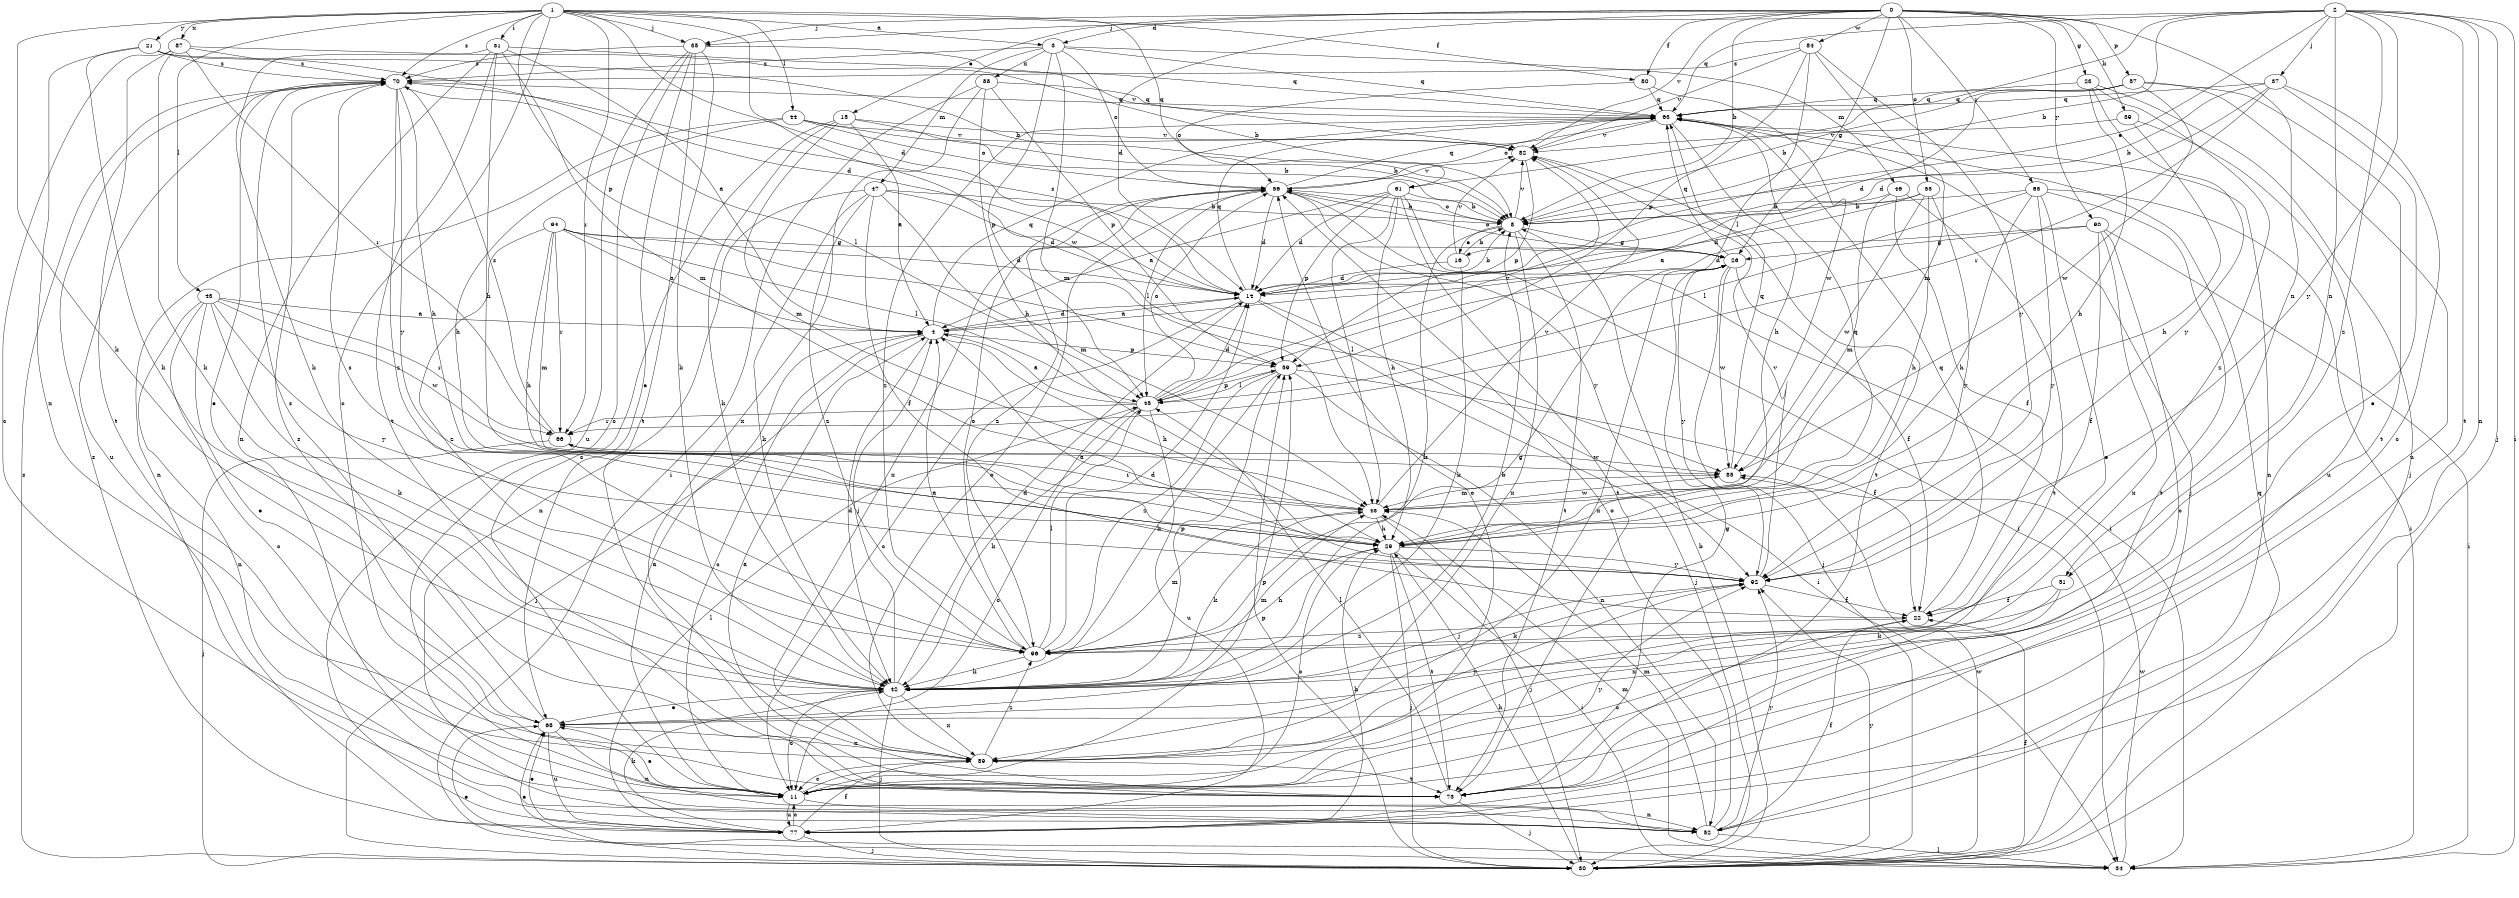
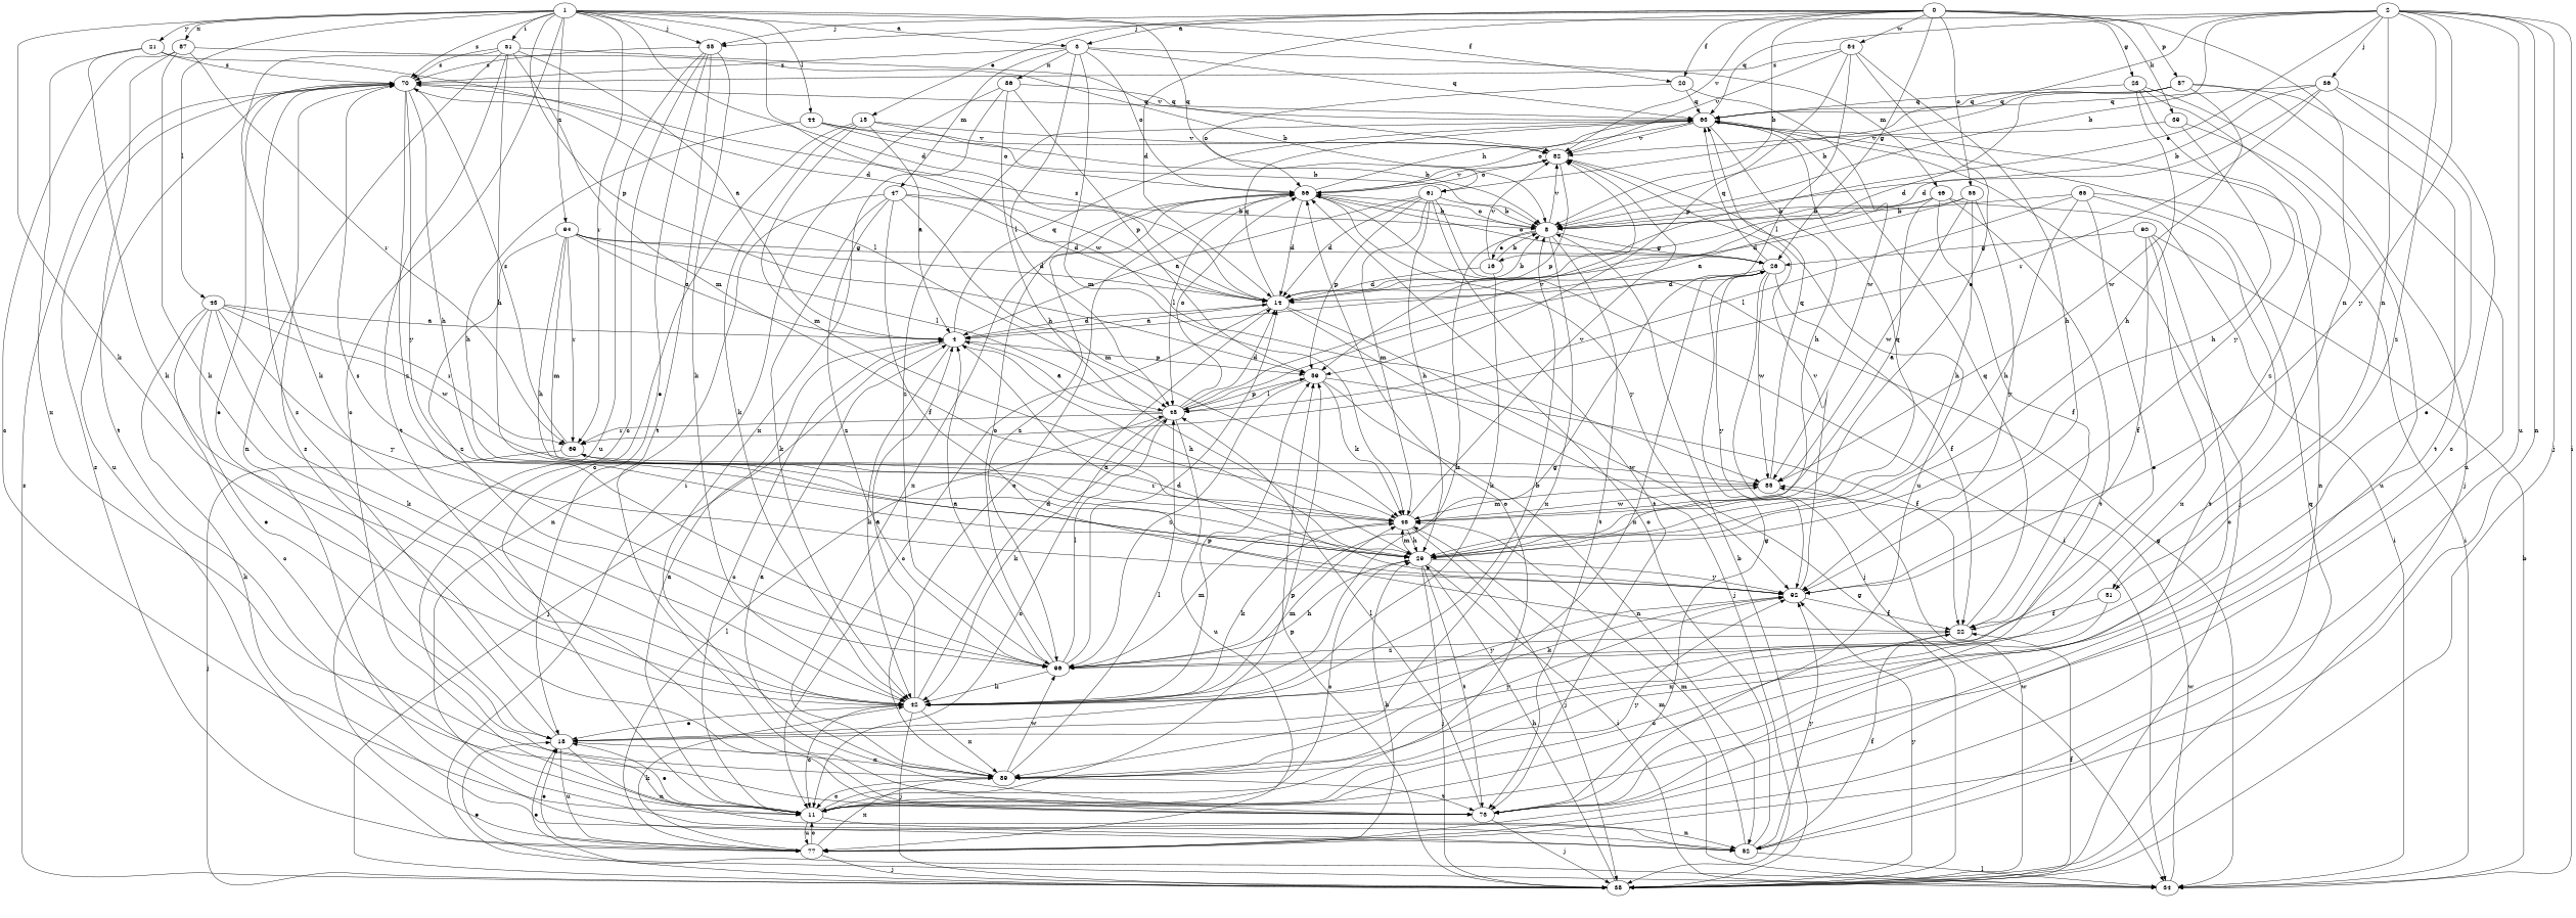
  strict digraph {
    0
    3
    8
    14
    15
-   20 [label=80]
+   20
    23
    26
    35
    39
    51
    55
    57
    65
    82
    84
    90
    70
    63
    45
    46
    47
    48
    56
-   88
+   88 [label=86]
    42
    16
    73
    89
    11
    34
-   38 [label=30]
+   38
    4
    85
    92
    96
    29
    22
    77
-   18 [label=68]
+   18
    59
    1
    31
    43
    44
    61
-   66
+   66 [label=69]
    87
    n49 [label=21]
    94
    52
    2
-   37
-   0 -> 3 [label=d]
+   37 [label=36]
+   0 -> 3 [label=a]
    0 -> 8 [label=b]
    0 -> 14 [label=d]
    0 -> 15 [label=e]
    0 -> 20 [label=f]
    0 -> 23 [label=g]
    0 -> 26 [label=g]
    0 -> 35 [label=j]
    0 -> 39 [label=k]
    0 -> 51 [label=n]
    0 -> 55 [label=o]
    0 -> 57 [label=p]
-   0 -> 65 [label=r]
    0 -> 82 [label=v]
    0 -> 84 [label=w]
-   0 -> 90 [label=y]
    3 -> 70 [label=s]
    3 -> 63 [label=q]
-   3 -> 45 [label=p]
+   3 -> 45 [label=l]
    3 -> 46 [label=m]
    3 -> 47 [label=m]
    3 -> 48 [label=m]
    3 -> 56 [label=o]
    3 -> 88 [label=x]
    8 -> 26 [label=g]
    8 -> 82 [label=v]
    8 -> 56 [label=o]
    8 -> 42 [label=k]
    8 -> 16 [label=e]
    8 -> 73 [label=t]
    8 -> 89 [label=x]
    14 -> 8 [label=b]
    14 -> 70 [label=s]
    14 -> 63 [label=q]
    14 -> 11 [label=c]
-   14 -> 34 [label=i]
+   14 -> 34 [label=g]
    14 -> 38 [label=j]
    14 -> 4 [label=a]
    15 -> 8 [label=b]
    15 -> 82 [label=v]
    15 -> 48 [label=m]
    15 -> 42 [label=k]
    15 -> 11 [label=c]
    15 -> 4 [label=a]
    20 -> 63 [label=q]
    20 -> 56 [label=o]
    20 -> 85 [label=w]
    23 -> 63 [label=q]
    23 -> 38 [label=j]
    23 -> 92 [label=y]
    23 -> 96 [label=z]
    23 -> 29 [label=h]
    26 -> 63 [label=q]
    26 -> 56 [label=o]
    26 -> 89 [label=x]
    26 -> 38 [label=j]
    26 -> 85 [label=w]
    26 -> 92 [label=y]
    26 -> 22 [label=f]
    35 -> 70 [label=s]
-   35 -> 63 [label=q]
    35 -> 42 [label=k]
    35 -> 73 [label=t]
    35 -> 11 [label=c]
    35 -> 77 [label=u]
    35 -> 18 [label=e]
    39 -> 82 [label=v]
    39 -> 29 [label=h]
    39 -> 77 [label=u]
-   51 -> 42 [label=k]
    51 -> 89 [label=x]
    51 -> 22 [label=f]
    55 -> 8 [label=b]
    55 -> 14 [label=d]
    55 -> 85 [label=w]
    55 -> 92 [label=y]
    55 -> 29 [label=h]
    57 -> 8 [label=b]
    57 -> 14 [label=d]
    57 -> 63 [label=q]
    57 -> 73 [label=t]
    57 -> 85 [label=w]
    57 -> 77 [label=u]
    65 -> 8 [label=b]
    65 -> 45 [label=l]
    65 -> 73 [label=t]
    65 -> 34 [label=i]
-   65 -> 92 [label=y]
    65 -> 29 [label=h]
    65 -> 18 [label=e]
-   82 -> 73 [label=t]
+   82 -> 56 [label=o]
+   82 -> 73 [label=u]
    82 -> 59 [label=p]
    84 -> 82 [label=v]
    84 -> 70 [label=s]
    84 -> 45 [label=l]
-   84 -> 48 [label=m]
-   84 -> 92 [label=y]
+   84 -> 48 [label=e]
+   84 -> 92 [label=h]
    84 -> 59 [label=p]
-   90 -> 14 [label=d]
+   26 -> 14 [label=d]
    90 -> 26 [label=g]
    90 -> 89 [label=x]
    90 -> 11 [label=c]
-   90 -> 34 [label=i]
+   90 -> 34 [label=b]
    90 -> 22 [label=f]
    70 -> 63 [label=q]
    70 -> 45 [label=l]
    70 -> 92 [label=y]
    70 -> 96 [label=z]
    70 -> 29 [label=h]
    70 -> 77 [label=u]
    70 -> 18 [label=e]
    63 -> 82 [label=v]
    63 -> 56 [label=o]
    63 -> 38 [label=j]
    63 -> 96 [label=z]
    63 -> 29 [label=h]
    63 -> 52 [label=n]
    45 -> 14 [label=d]
    45 -> 82 [label=v]
    45 -> 56 [label=o]
    45 -> 42 [label=k]
    45 -> 11 [label=c]
    45 -> 4 [label=a]
    45 -> 77 [label=u]
    45 -> 59 [label=p]
    45 -> 66 [label=r]
-   n49 -> 8 [label=b]
-   46 -> 48 [label=m]
+   46 -> 8 [label=b]
+   46 -> 48 [label=a]
    46 -> 73 [label=t]
+   46 -> 34 [label=i]
    46 -> 4 [label=a]
    46 -> 22 [label=f]
    47 -> 8 [label=b]
    47 -> 14 [label=d]
    47 -> 48 [label=m]
    47 -> 42 [label=k]
    47 -> 96 [label=z]
    47 -> 22 [label=f]
    47 -> 52 [label=n]
    48 -> 82 [label=v]
    48 -> 42 [label=k]
    48 -> 38 [label=j]
    48 -> 85 [label=w]
    48 -> 29 [label=h]
    48 -> 66 [label=r]
    56 -> 8 [label=b]
    56 -> 14 [label=d]
    56 -> 82 [label=v]
-   56 -> 63 [label=q]
+   56 -> 63 [label=h]
    56 -> 45 [label=l]
    56 -> 89 [label=x]
    56 -> 34 [label=i]
    56 -> 92 [label=y]
    56 -> 96 [label=z]
    88 -> 63 [label=q]
    88 -> 89 [label=x]
    88 -> 34 [label=i]
    88 -> 29 [label=h]
    88 -> 59 [label=p]
    42 -> 14 [label=d]
    42 -> 48 [label=m]
    42 -> 89 [label=x]
    42 -> 11 [label=c]
    42 -> 38 [label=j]
-   42 -> 4 [label=j]
-   42 -> 92 [label=j]
+   42 -> 4 [label=a]
+   42 -> 92 [label=y]
    42 -> 18 [label=e]
    42 -> 59 [label=p]
    16 -> 8 [label=b]
    16 -> 14 [label=d]
    16 -> 82 [label=v]
    16 -> 42 [label=k]
    73 -> 26 [label=g]
    73 -> 70 [label=s]
    73 -> 45 [label=l]
    73 -> 38 [label=j]
    73 -> 4 [label=a]
+   89 -> 45 [label=l]
    89 -> 56 [label=o]
    89 -> 73 [label=t]
    89 -> 11 [label=c]
    89 -> 92 [label=y]
-   89 -> 96 [label=z]
+   89 -> 96 [label=w]
    11 -> 56 [label=o]
    11 -> 4 [label=a]
    11 -> 92 [label=y]
    11 -> 77 [label=u]
    11 -> 18 [label=e]
    11 -> 59 [label=p]
    11 -> 52 [label=n]
    34 -> 48 [label=m]
    34 -> 85 [label=w]
    34 -> 18 [label=e]
    38 -> 8 [label=b]
    38 -> 70 [label=s]
    38 -> 63 [label=q]
    38 -> 85 [label=w]
    38 -> 92 [label=y]
    38 -> 29 [label=h]
    38 -> 22 [label=f]
    38 -> 18 [label=e]
    38 -> 59 [label=p]
    4 -> 14 [label=d]
    4 -> 63 [label=q]
-   4 -> 42 [label=d]
+   4 -> 42 [label=k]
    4 -> 11 [label=c]
    4 -> 38 [label=j]
    4 -> 29 [label=h]
    4 -> 59 [label=p]
    85 -> 63 [label=q]
    85 -> 48 [label=m]
    92 -> 82 [label=v]
    92 -> 42 [label=k]
    92 -> 4 [label=a]
    92 -> 22 [label=f]
    96 -> 14 [label=d]
    96 -> 26 [label=g]
    96 -> 70 [label=s]
    96 -> 45 [label=l]
    96 -> 48 [label=m]
    96 -> 56 [label=o]
    96 -> 42 [label=k]
    96 -> 4 [label=a]
    96 -> 29 [label=h]
    29 -> 63 [label=q]
+   29 -> 48 [label=m]
    29 -> 73 [label=t]
    29 -> 11 [label=c]
    29 -> 34 [label=i]
    29 -> 38 [label=j]
    29 -> 92 [label=y]
    22 -> 63 [label=q]
    22 -> 11 [label=c]
    22 -> 96 [label=z]
    77 -> 70 [label=s]
    77 -> 45 [label=l]
    77 -> 42 [label=k]
-   77 -> 89 [label=f]
+   77 -> 89 [label=x]
    77 -> 11 [label=c]
    77 -> 38 [label=j]
    77 -> 29 [label=h]
    77 -> 18 [label=e]
    18 -> 8 [label=b]
    18 -> 70 [label=s]
    18 -> 89 [label=x]
    18 -> 77 [label=u]
    18 -> 52 [label=n]
    59 -> 45 [label=l]
-   59 -> 42 [label=k]
+   59 -> 48 [label=k]
    59 -> 96 [label=z]
    59 -> 22 [label=f]
    59 -> 52 [label=n]
    1 -> 3 [label=a]
    1 -> 14 [label=d]
    1 -> 20 [label=f]
    1 -> 35 [label=j]
    1 -> 70 [label=s]
    1 -> 42 [label=k]
    1 -> 11 [label=c]
    1 -> 85 [label=w]
    1 -> 59 [label=p]
    1 -> 31 [label=i]
    1 -> 43 [label=l]
    1 -> 44 [label=l]
    1 -> 61 [label=q]
    1 -> 66 [label=r]
    1 -> 87 [label=x]
    1 -> n49 [label=y]
+   1 -> 94 [label=z]
    31 -> 82 [label=v]
-   87 -> 70 [label=s]
+   31 -> 70 [label=s]
    31 -> 48 [label=m]
    31 -> 42 [label=k]
    31 -> 73 [label=t]
    31 -> 4 [label=a]
    31 -> 29 [label=h]
    31 -> 52 [label=n]
    43 -> 42 [label=k]
    43 -> 11 [label=c]
    43 -> 4 [label=a]
    43 -> 85 [label=w]
    43 -> 92 [label=y]
    43 -> 18 [label=e]
    43 -> 66 [label=r]
-   43 -> 52 [label=n]
+   43 -> 52 [label=k]
    44 -> 8 [label=b]
    44 -> 82 [label=v]
    44 -> 56 [label=o]
    44 -> 29 [label=h]
-   44 -> 52 [label=n]
    61 -> 8 [label=b]
    61 -> 14 [label=d]
-   61 -> 48 [label=l]
+   61 -> 48 [label=m]
    61 -> 73 [label=t]
-   61 -> 34 [label=i]
+   61 -> 34 [label=g]
    61 -> 4 [label=a]
    61 -> 29 [label=h]
    61 -> 59 [label=p]
    66 -> 70 [label=s]
    66 -> 38 [label=j]
    66 -> 85 [label=w]
    87 -> 8 [label=b]
    87 -> 42 [label=k]
    87 -> 73 [label=t]
    87 -> 11 [label=c]
    87 -> 66 [label=r]
    n49 -> 14 [label=d]
    n49 -> 70 [label=s]
    n49 -> 42 [label=k]
    n49 -> 89 [label=x]
    94 -> 14 [label=d]
    94 -> 26 [label=g]
    94 -> 45 [label=l]
    94 -> 48 [label=m]
    94 -> 4 [label=a]
    94 -> 96 [label=z]
    94 -> 29 [label=h]
    94 -> 66 [label=r]
    52 -> 48 [label=m]
    52 -> 56 [label=o]
    52 -> 34 [label=l]
    52 -> 92 [label=y]
    52 -> 22 [label=f]
    2 -> 8 [label=b]
    2 -> 35 [label=j]
    2 -> 51 [label=n]
    2 -> 63 [label=q]
    2 -> 16 [label=e]
    2 -> 34 [label=i]
    2 -> 38 [label=j]
    2 -> 92 [label=y]
    2 -> 96 [label=z]
-   2 -> 77 [label=t]
+   2 -> 77 [label=u]
    2 -> 61 [label=q]
    2 -> 52 [label=n]
    2 -> 37 [label=j]
    37 -> 8 [label=b]
    37 -> 14 [label=d]
    37 -> 63 [label=q]
    37 -> 11 [label=c]
    37 -> 18 [label=e]
    37 -> 66 [label=r]
  }
